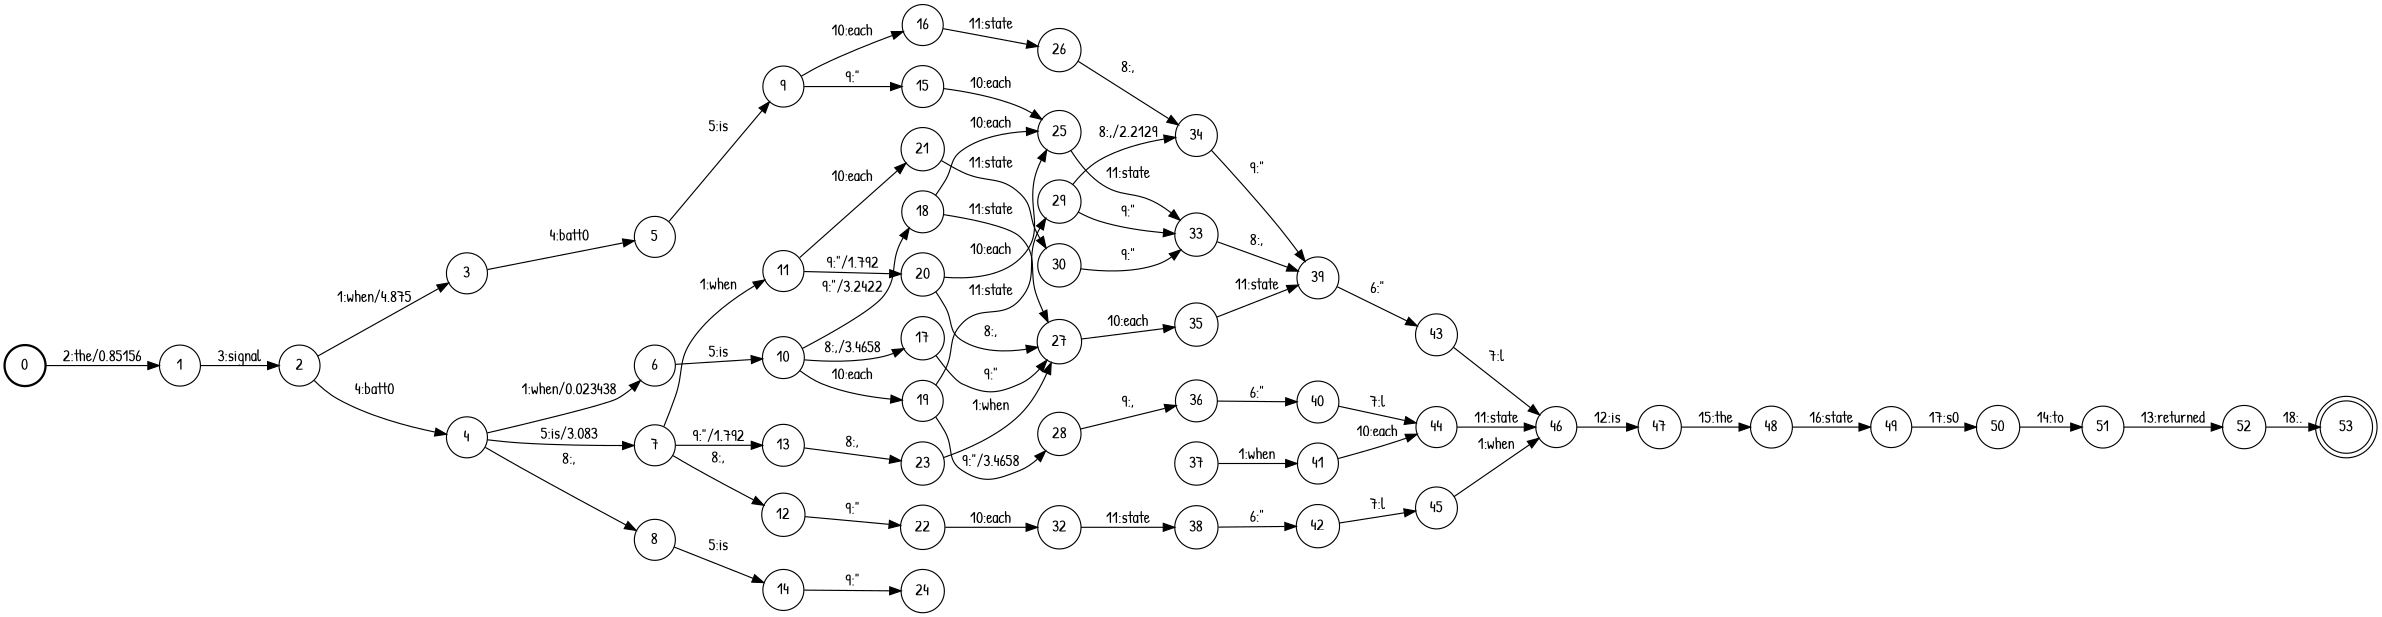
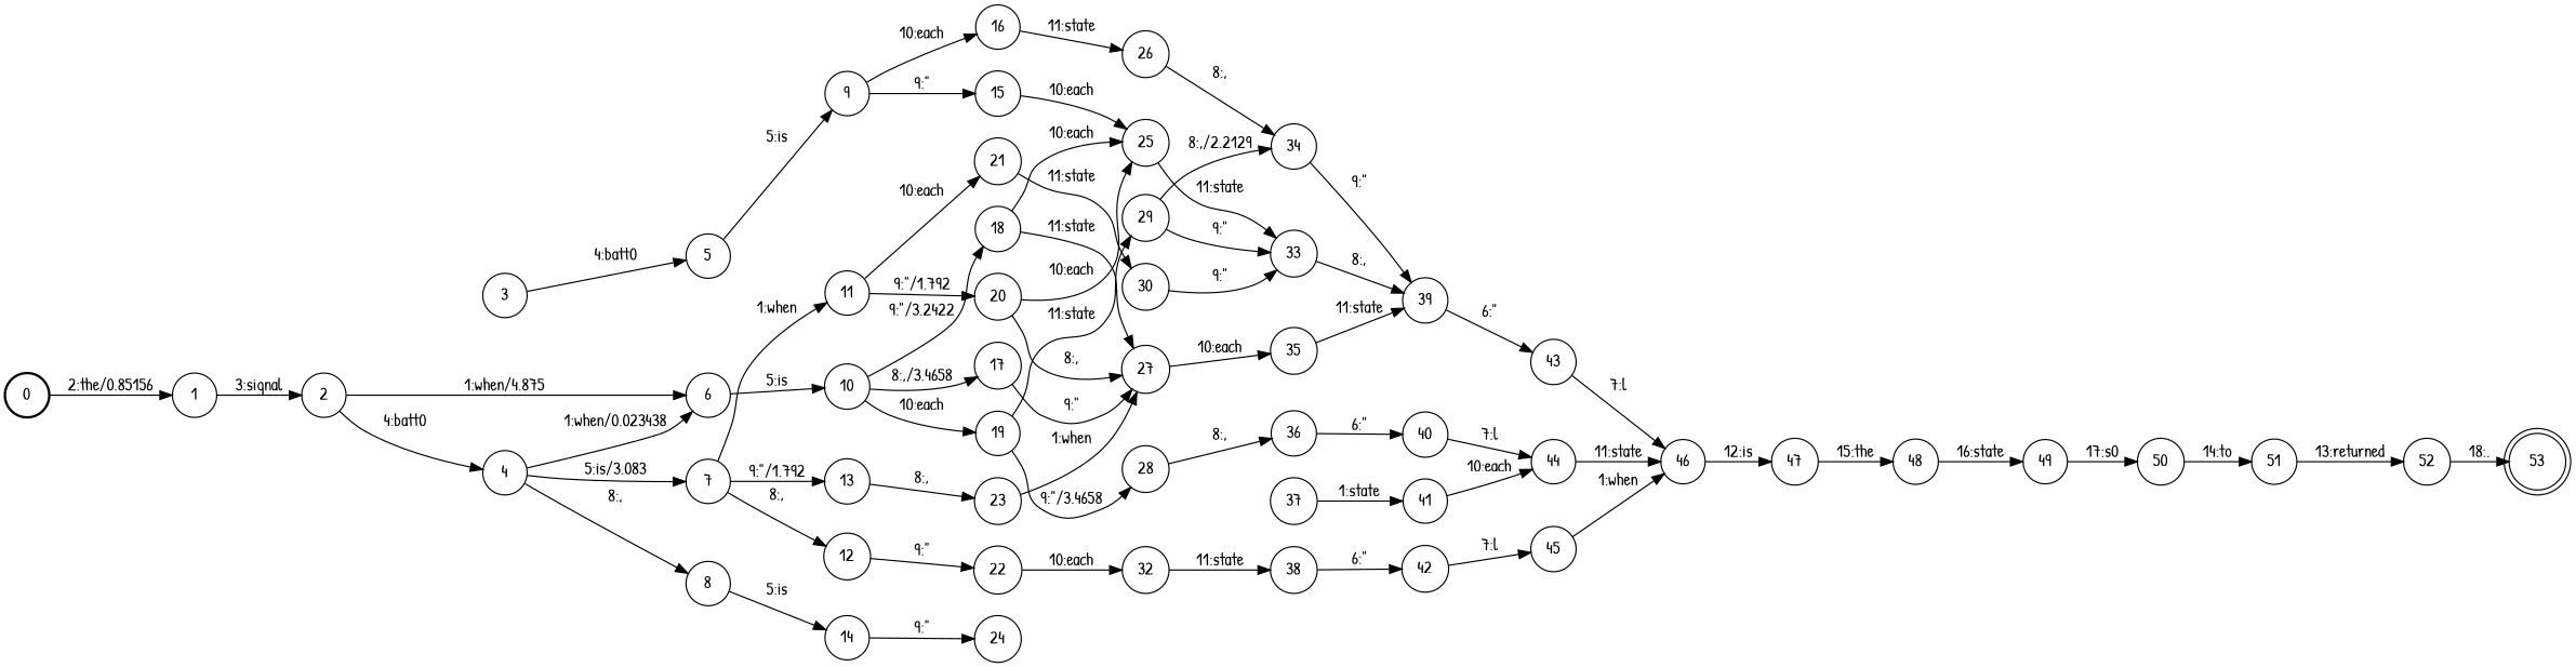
  digraph {
    fontname="Patrick Hand"
    nodesep=0.25
    rankdir=LR
    ranksep=0.4
    node [fontname="Patrick Hand" fontsize=14 shape=circle style=solid]
    edge [fontname="Patrick Hand" fontsize=14]
    n1 [label=0 style=bold]
    n2 [label=1]
    n3 [label=2]
    n4 [label=3]
    n5 [label=4]
    n6 [label=5]
    n7 [label=6]
    n8 [label=7]
    n9 [label=8]
    n10 [label=9]
    n11 [label=10]
    n12 [label=11]
    n13 [label=12]
    n14 [label=13]
    n15 [label=14]
    n16 [label=15]
    n17 [label=16]
    n18 [label=17]
    n19 [label=18]
    n20 [label=19]
    n21 [label=20]
    n22 [label=21]
    n23 [label=22]
    n24 [label=23]
    n25 [label=24]
    n26 [label=25]
    n27 [label=26]
    n28 [label=27]
    n29 [label=28]
    n30 [label=29]
    n31 [label=30]
    n32 [label=32]
    n33 [label=33]
    n34 [label=34]
    n35 [label=35]
    n36 [label=36]
    n37 [label=38]
    n38 [label=39]
    n39 [label=40]
    n40 [label=37]
    n41 [label=41]
    n42 [label=42]
    n43 [label=43]
    n44 [label=44]
    n45 [label=45]
    n46 [label=46]
    n47 [label=47]
    n48 [label=48]
    n49 [label=49]
    n50 [label=50]
    n51 [label=51]
    n52 [label=52]
    n53 [label=53 shape=doublecircle]
    n1 -> n2 [label="2:the/0.85156"]
    n2 -> n3 [label="3:signal"]
-   n3 -> n4 [label="1:when/4.875"]
+   n3 -> n7 [label="1:when/4.875"]
    n3 -> n5 [label="4:batt0"]
    n4 -> n6 [label="4:batt0"]
    n5 -> n7 [label="1:when/0.023438"]
    n5 -> n8 [label="5:is/3.083"]
    n5 -> n9 [label="8:,"]
    n6 -> n10 [label="5:is"]
    n7 -> n11 [label="5:is"]
    n8 -> n12 [label="1:when"]
    n8 -> n13 [label="8:,"]
    n8 -> n14 [label="9:&quot;/1.792"]
    n9 -> n15 [label="5:is"]
    n10 -> n16 [label="9:&quot;"]
    n10 -> n17 [label="10:each"]
    n11 -> n18 [label="8:,/3.4658"]
    n11 -> n19 [label="9:&quot;/3.2422"]
    n11 -> n20 [label="10:each"]
    n12 -> n21 [label="9:&quot;/1.792"]
    n12 -> n22 [label="10:each"]
    n13 -> n23 [label="9:&quot;"]
    n14 -> n24 [label="8:,"]
    n15 -> n25 [label="9:&quot;"]
    n16 -> n26 [label="10:each"]
    n17 -> n27 [label="11:state"]
    n18 -> n28 [label="9:&quot;"]
    n19 -> n26 [label="10:each"]
    n19 -> n28 [label="11:state"]
    n20 -> n29 [label="9:&quot;/3.4658"]
    n20 -> n30 [label="11:state"]
    n21 -> n26 [label="10:each"]
    n21 -> n28 [label="8:,"]
    n22 -> n31 [label="11:state"]
    n23 -> n32 [label="10:each"]
    n24 -> n28 [label="1:when"]
    n26 -> n33 [label="11:state"]
    n27 -> n34 [label="8:,"]
    n28 -> n35 [label="10:each"]
-   n29 -> n36 [label="9:,"]
+   n29 -> n36 [label="8:,"]
    n30 -> n33 [label="9:&quot;"]
    n30 -> n34 [label="8:,/2.2129"]
    n31 -> n33 [label="9:&quot;"]
    n32 -> n37 [label="11:state"]
    n33 -> n38 [label="8:,"]
    n34 -> n38 [label="9:&quot;"]
    n35 -> n38 [label="11:state"]
    n36 -> n39 [label="6:&quot;"]
    n37 -> n42 [label="6:&quot;"]
    n38 -> n43 [label="6:&quot;"]
    n39 -> n44 [label="7:l"]
-   n40 -> n41 [label="1:when"]
+   n40 -> n41 [label="1:state"]
    n41 -> n44 [label="10:each"]
    n42 -> n45 [label="7:l"]
    n43 -> n46 [label="7:l"]
    n44 -> n46 [label="11:state"]
    n45 -> n46 [label="1:when"]
    n46 -> n47 [label="12:is"]
    n47 -> n48 [label="15:the"]
    n48 -> n49 [label="16:state"]
    n49 -> n50 [label="17:s0"]
    n50 -> n51 [label="14:to"]
    n51 -> n52 [label="13:returned"]
    n52 -> n53 [label="18:."]
  }
